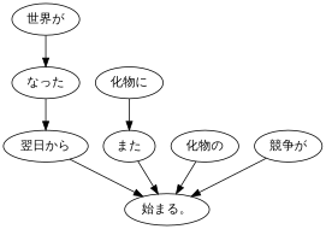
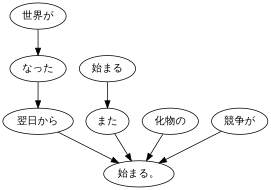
  digraph {
    n1 [label="世界が"]
    n2 [label="なった"]
    n3 [label="翌日から"]
-   n4 [label="化物に"]
+   n4 [label="始まる"]
    n5 [label="また"]
    n6 [label="始まる。"]
    n7 [label="化物の"]
    n8 [label="競争が"]
    n1 -> n2
    n2 -> n3
    n3 -> n6
    n4 -> n5
    n5 -> n6
    n7 -> n6
    n8 -> n6
  }
